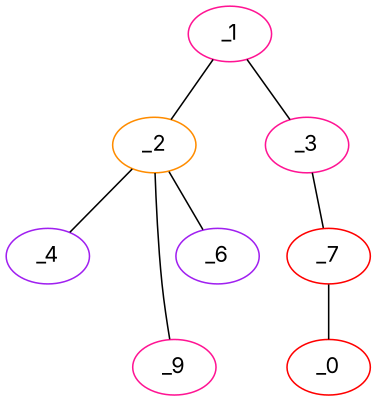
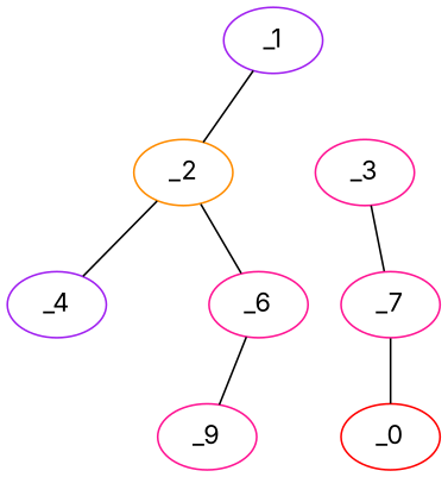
  graph {
    fontname=Inter
    node [charge=0 chem=2 color=purple fontname=Inter symbol="O  " y=0]
    edge [fontname=Inter valence=1]
-   _1 [chem=1 color=deeppink symbol="C  " x=3.7321 y=0.5]
+   _1 [chem=1 symbol="C  " x=3.7321 y=0.5]
    _2 [chem=5 color=darkorange symbol="S  " x=2.866]
    _3 [chem=1 color=deeppink symbol="C  " x=4.5981]
    _4 [x=2 y=-0.5]
    n5 [color=deeppink label=_9 x=3.366 y=-0.866]
-   _6 [x=2.366 y=0.866]
-   _7 [chem=1 color=red symbol="C  " x=5.4641 y=0.5]
+   _6 [color=deeppink x=2.366 y=0.866]
+   _7 [chem=1 color=deeppink symbol="C  " x=5.4641 y=0.5]
    n8 [color=red label=_0 x=6.3301]
    _1 -- _2
-   _1 -- _3
    _2 -- _4 [valence=2]
-   _2 -- n5 [valence=2]
+   _6 -- n5 [valence=2]
    _2 -- _6
    _3 -- _7
    _7 -- n8
  }
